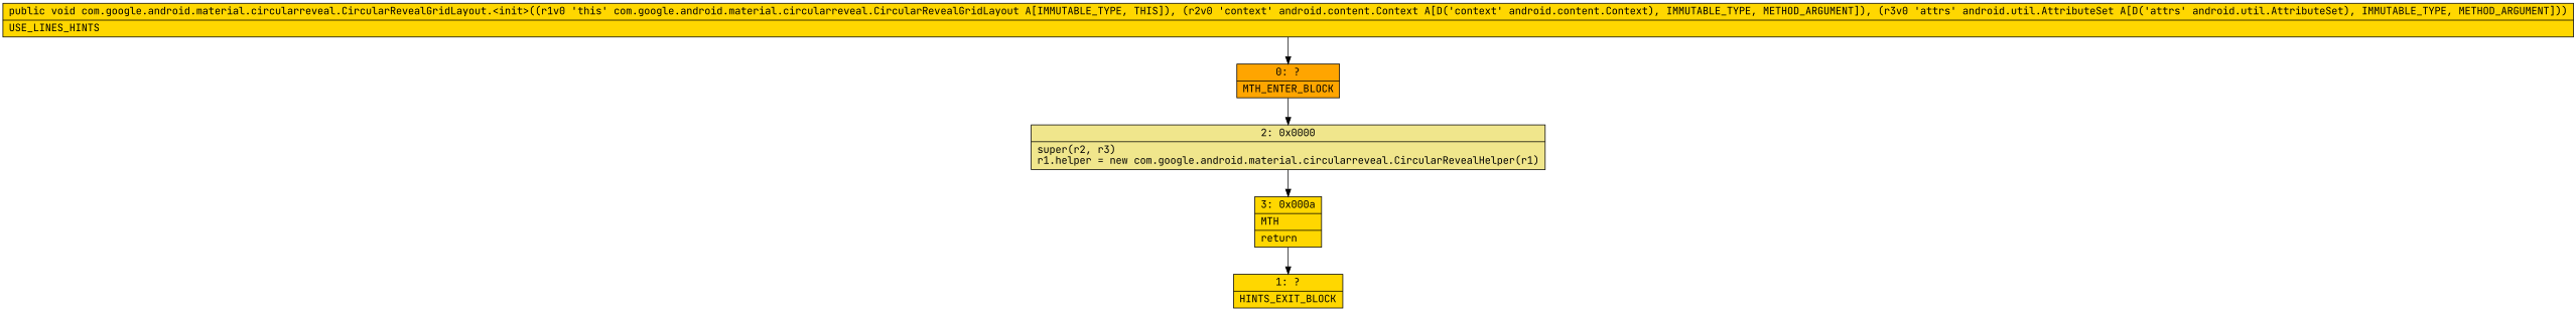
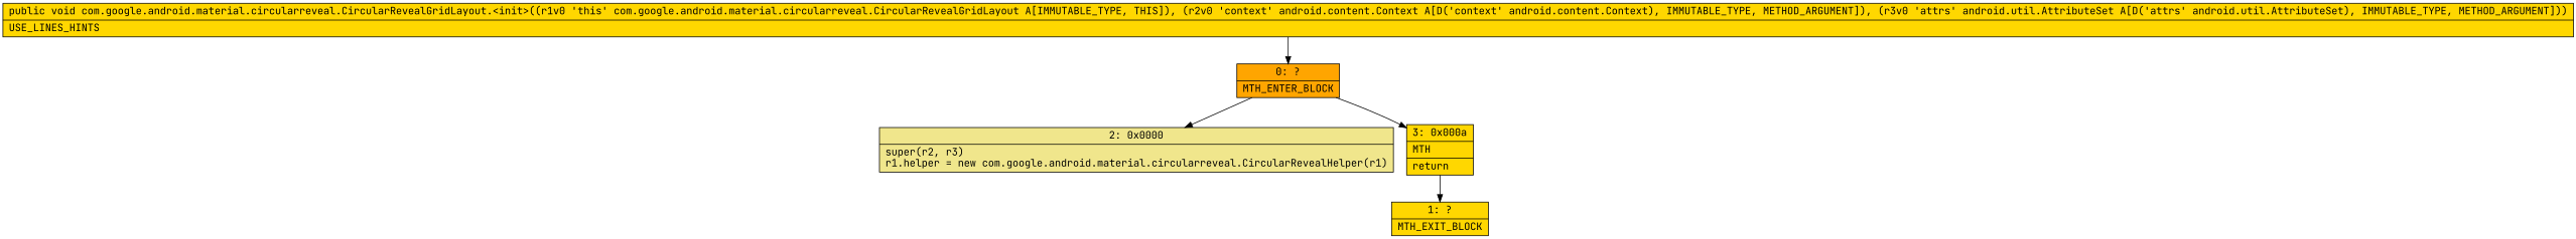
  digraph {
    fontname="JetBrains Mono"
    node [fillcolor=gold fontname="JetBrains Mono" shape=record style=filled]
    edge [fontname="JetBrains Mono"]
    n1 [fillcolor=orange label="{0\:\ ?|MTH_ENTER_BLOCK\l}"]
    n2 [fillcolor=khaki label="{2\:\ 0x0000|super(r2, r3)\lr1.helper = new com.google.android.material.circularreveal.CircularRevealHelper(r1)\l}"]
    n3 [label="{3\:\ 0x000a|MTH\l|return\l}"]
-   n4 [label="{1\:\ ?|HINTS_EXIT_BLOCK\l}"]
+   n4 [label="{1\:\ ?|MTH_EXIT_BLOCK\l}"]
    n5 [label="{public void com.google.android.material.circularreveal.CircularRevealGridLayout.\<init\>((r1v0 'this' com.google.android.material.circularreveal.CircularRevealGridLayout A[IMMUTABLE_TYPE, THIS]), (r2v0 'context' android.content.Context A[D('context' android.content.Context), IMMUTABLE_TYPE, METHOD_ARGUMENT]), (r3v0 'attrs' android.util.AttributeSet A[D('attrs' android.util.AttributeSet), IMMUTABLE_TYPE, METHOD_ARGUMENT]))  | USE_LINES_HINTS\l}"]
    n1 -> n2
-   n2 -> n3
+   n1 -> n3
    n3 -> n4
    n5 -> n1
  }
